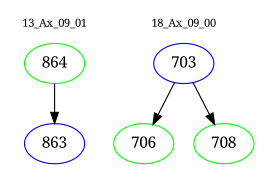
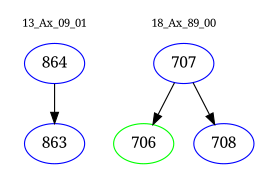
  digraph {
    fontname="Noto Serif"
    node [color=blue fontname="Noto Serif"]
    edge [color=black fontname="Noto Serif"]
-   n1 [color=green label=864]
+   n1 [label=864]
    n2 [label=863]
-   n3 [label=703]
+   n3 [label=707]
    n4 [color=green label=706]
-   n5 [color=green label=708]
+   n5 [label=708]
    subgraph cluster_1 {
      color=white
      fontsize=10
      label="13_Ax_09_01"
      n1
      n2
    }
    subgraph cluster_2 {
      color=white
      fontsize=10
-     label="18_Ax_09_00"
+     label="18_Ax_89_00"
      n3
      n4
      n5
    }
    n1 -> n2
    n3 -> n4
    n3 -> n5
  }
